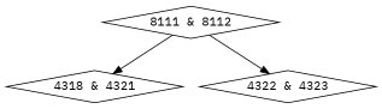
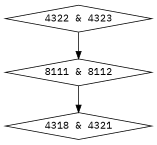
  digraph {
    fontname="IBM Plex Mono"
    node [fontname="IBM Plex Mono" shape=diamond]
    edge [fontname="IBM Plex Mono"]
    n1 [label="4318 & 4321"]
    n2 [label="4322 & 4323"]
    n3 [label="8111 & 8112"]
    n3 -> n1
-   n3 -> n2
+   n2 -> n3
  }
